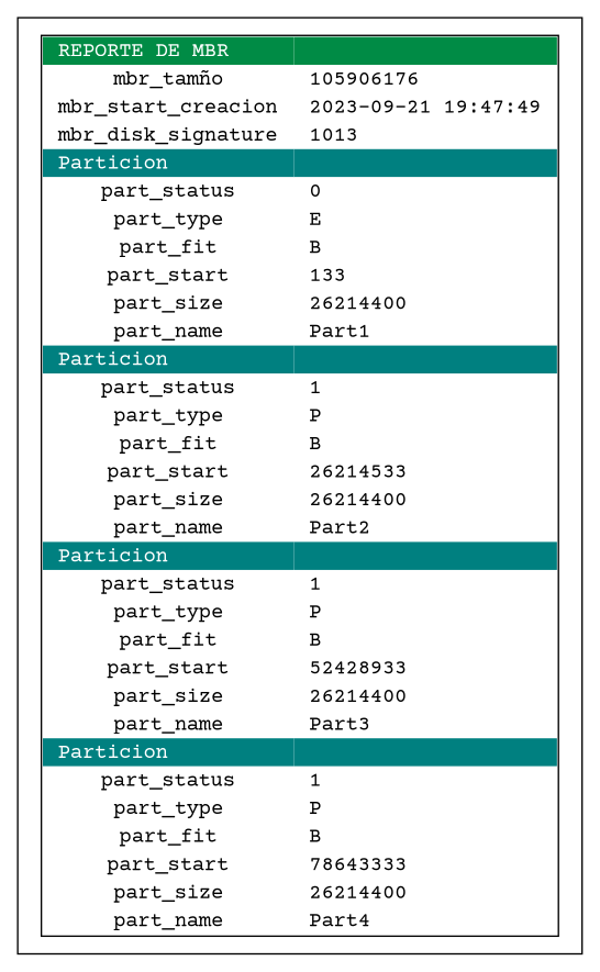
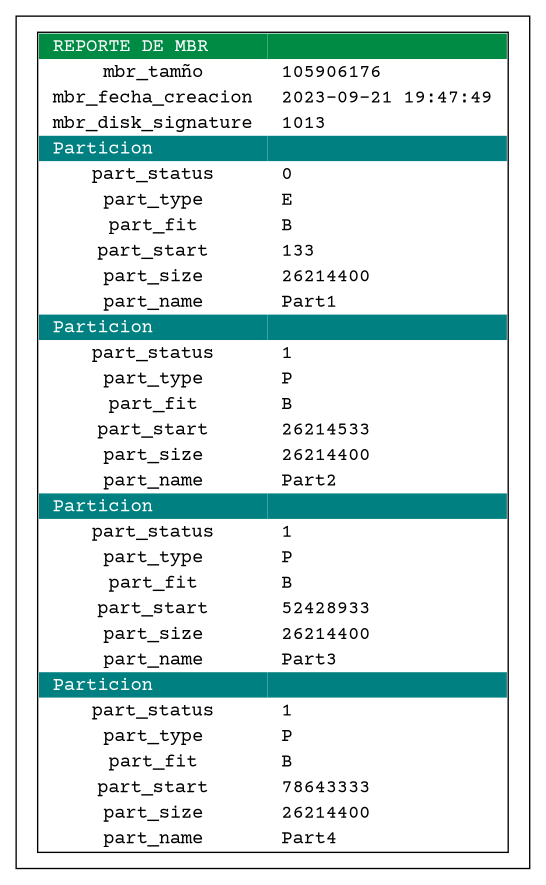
  digraph {
    fontname="Courier Prime"
-   n1 [fontname="Courier Prime" label=<         <table border="1" cellborder="0" cellspacing="0">         <tr>             <td bgcolor="springgreen4" align="left"><font color="white"> REPORTE DE MBR </font></td>             <td bgcolor="springgreen4" align="left"><font color="white"> </font></td>         </tr>         <tr>             <td bgcolor="white" align="center"> mbr_tamño </td>             <td bgcolor="white" align="left"> 105906176 </td>         </tr>         <tr>             <td bgcolor="white" align="center"> mbr_start_creacion </td>             <td bgcolor="white" align="left"> 2023-09-21 19:47:49 </td>         </tr>         <tr>             <td bgcolor="white" align="center"> mbr_disk_signature </td>             <td bgcolor="white" align="left"> 1013 </td>         </tr>         <tr>             <td bgcolor="teal" align="left"><font color="white"> Particion </font></td>             <td bgcolor="teal" align="left"><font color="white"> </font></td>         </tr>         <tr>             <td bgcolor="white" align="center"> part_status </td>             <td bgcolor="white" align="left"> 0 </td>         </tr>         <tr>             <td bgcolor="white" align="center"> part_type </td>             <td bgcolor="white" align="left"> E </td>         </tr>         <tr>             <td bgcolor="white" align="center"> part_fit </td>             <td bgcolor="white" align="left"> B </td>         </tr>         <tr>             <td bgcolor="white" align="center"> part_start </td>             <td bgcolor="white" align="left"> 133 </td>         </tr>         <tr>             <td bgcolor="white" align="center"> part_size </td>             <td bgcolor="white" align="left"> 26214400 </td>         </tr>         <tr>             <td bgcolor="white" align="center"> part_name </td>             <td bgcolor="white" align="left"> Part1 </td>         </tr>         <tr>             <td bgcolor="teal" align="left"><font color="white"> Particion </font></td>             <td bgcolor="teal" align="left"><font color="white"> </font></td>         </tr>         <tr>             <td bgcolor="white" align="center"> part_status </td>             <td bgcolor="white" align="left"> 1 </td>         </tr>         <tr>             <td bgcolor="white" align="center"> part_type </td>             <td bgcolor="white" align="left"> P </td>         </tr>         <tr>             <td bgcolor="white" align="center"> part_fit </td>             <td bgcolor="white" align="left"> B </td>         </tr>         <tr>             <td bgcolor="white" align="center"> part_start </td>             <td bgcolor="white" align="left"> 26214533 </td>         </tr>         <tr>             <td bgcolor="white" align="center"> part_size </td>             <td bgcolor="white" align="left"> 26214400 </td>         </tr>         <tr>             <td bgcolor="white" align="center"> part_name </td>             <td bgcolor="white" align="left"> Part2 </td>         </tr>         <tr>             <td bgcolor="teal" align="left"><font color="white"> Particion </font></td>             <td bgcolor="teal" align="left"><font color="white"> </font></td>         </tr>         <tr>             <td bgcolor="white" align="center"> part_status </td>             <td bgcolor="white" align="left"> 1 </td>         </tr>         <tr>             <td bgcolor="white" align="center"> part_type </td>             <td bgcolor="white" align="left"> P </td>         </tr>         <tr>             <td bgcolor="white" align="center"> part_fit </td>             <td bgcolor="white" align="left"> B </td>         </tr>         <tr>             <td bgcolor="white" align="center"> part_start </td>             <td bgcolor="white" align="left"> 52428933 </td>         </tr>         <tr>             <td bgcolor="white" align="center"> part_size </td>             <td bgcolor="white" align="left"> 26214400 </td>         </tr>         <tr>             <td bgcolor="white" align="center"> part_name </td>             <td bgcolor="white" align="left"> Part3 </td>         </tr>         <tr>             <td bgcolor="teal" align="left"><font color="white"> Particion </font></td>             <td bgcolor="teal" align="left"><font color="white"> </font></td>         </tr>         <tr>             <td bgcolor="white" align="center"> part_status </td>             <td bgcolor="white" align="left"> 1 </td>         </tr>         <tr>             <td bgcolor="white" align="center"> part_type </td>             <td bgcolor="white" align="left"> P </td>         </tr>         <tr>             <td bgcolor="white" align="center"> part_fit </td>             <td bgcolor="white" align="left"> B </td>         </tr>         <tr>             <td bgcolor="white" align="center"> part_start </td>             <td bgcolor="white" align="left"> 78643333 </td>         </tr>         <tr>             <td bgcolor="white" align="center"> part_size </td>             <td bgcolor="white" align="left"> 26214400 </td>         </tr>         <tr>             <td bgcolor="white" align="center"> part_name </td>             <td bgcolor="white" align="left"> Part4 </td>         </tr>         </table>     > shape=none]
+   n1 [fontname="Courier Prime" label=<         <table border="1" cellborder="0" cellspacing="0">         <tr>             <td bgcolor="springgreen4" align="left"><font color="white"> REPORTE DE MBR </font></td>             <td bgcolor="springgreen4" align="left"><font color="white"> </font></td>         </tr>         <tr>             <td bgcolor="white" align="center"> mbr_tamño </td>             <td bgcolor="white" align="left"> 105906176 </td>         </tr>         <tr>             <td bgcolor="white" align="center"> mbr_fecha_creacion </td>             <td bgcolor="white" align="left"> 2023-09-21 19:47:49 </td>         </tr>         <tr>             <td bgcolor="white" align="center"> mbr_disk_signature </td>             <td bgcolor="white" align="left"> 1013 </td>         </tr>         <tr>             <td bgcolor="teal" align="left"><font color="white"> Particion </font></td>             <td bgcolor="teal" align="left"><font color="white"> </font></td>         </tr>         <tr>             <td bgcolor="white" align="center"> part_status </td>             <td bgcolor="white" align="left"> 0 </td>         </tr>         <tr>             <td bgcolor="white" align="center"> part_type </td>             <td bgcolor="white" align="left"> E </td>         </tr>         <tr>             <td bgcolor="white" align="center"> part_fit </td>             <td bgcolor="white" align="left"> B </td>         </tr>         <tr>             <td bgcolor="white" align="center"> part_start </td>             <td bgcolor="white" align="left"> 133 </td>         </tr>         <tr>             <td bgcolor="white" align="center"> part_size </td>             <td bgcolor="white" align="left"> 26214400 </td>         </tr>         <tr>             <td bgcolor="white" align="center"> part_name </td>             <td bgcolor="white" align="left"> Part1 </td>         </tr>         <tr>             <td bgcolor="teal" align="left"><font color="white"> Particion </font></td>             <td bgcolor="teal" align="left"><font color="white"> </font></td>         </tr>         <tr>             <td bgcolor="white" align="center"> part_status </td>             <td bgcolor="white" align="left"> 1 </td>         </tr>         <tr>             <td bgcolor="white" align="center"> part_type </td>             <td bgcolor="white" align="left"> P </td>         </tr>         <tr>             <td bgcolor="white" align="center"> part_fit </td>             <td bgcolor="white" align="left"> B </td>         </tr>         <tr>             <td bgcolor="white" align="center"> part_start </td>             <td bgcolor="white" align="left"> 26214533 </td>         </tr>         <tr>             <td bgcolor="white" align="center"> part_size </td>             <td bgcolor="white" align="left"> 26214400 </td>         </tr>         <tr>             <td bgcolor="white" align="center"> part_name </td>             <td bgcolor="white" align="left"> Part2 </td>         </tr>         <tr>             <td bgcolor="teal" align="left"><font color="white"> Particion </font></td>             <td bgcolor="teal" align="left"><font color="white"> </font></td>         </tr>         <tr>             <td bgcolor="white" align="center"> part_status </td>             <td bgcolor="white" align="left"> 1 </td>         </tr>         <tr>             <td bgcolor="white" align="center"> part_type </td>             <td bgcolor="white" align="left"> P </td>         </tr>         <tr>             <td bgcolor="white" align="center"> part_fit </td>             <td bgcolor="white" align="left"> B </td>         </tr>         <tr>             <td bgcolor="white" align="center"> part_start </td>             <td bgcolor="white" align="left"> 52428933 </td>         </tr>         <tr>             <td bgcolor="white" align="center"> part_size </td>             <td bgcolor="white" align="left"> 26214400 </td>         </tr>         <tr>             <td bgcolor="white" align="center"> part_name </td>             <td bgcolor="white" align="left"> Part3 </td>         </tr>         <tr>             <td bgcolor="teal" align="left"><font color="white"> Particion </font></td>             <td bgcolor="teal" align="left"><font color="white"> </font></td>         </tr>         <tr>             <td bgcolor="white" align="center"> part_status </td>             <td bgcolor="white" align="left"> 1 </td>         </tr>         <tr>             <td bgcolor="white" align="center"> part_type </td>             <td bgcolor="white" align="left"> P </td>         </tr>         <tr>             <td bgcolor="white" align="center"> part_fit </td>             <td bgcolor="white" align="left"> B </td>         </tr>         <tr>             <td bgcolor="white" align="center"> part_start </td>             <td bgcolor="white" align="left"> 78643333 </td>         </tr>         <tr>             <td bgcolor="white" align="center"> part_size </td>             <td bgcolor="white" align="left"> 26214400 </td>         </tr>         <tr>             <td bgcolor="white" align="center"> part_name </td>             <td bgcolor="white" align="left"> Part4 </td>         </tr>         </table>     > shape=none]
    subgraph cluster_1 {
      penwidth=1.0
      n1
    }
  }
